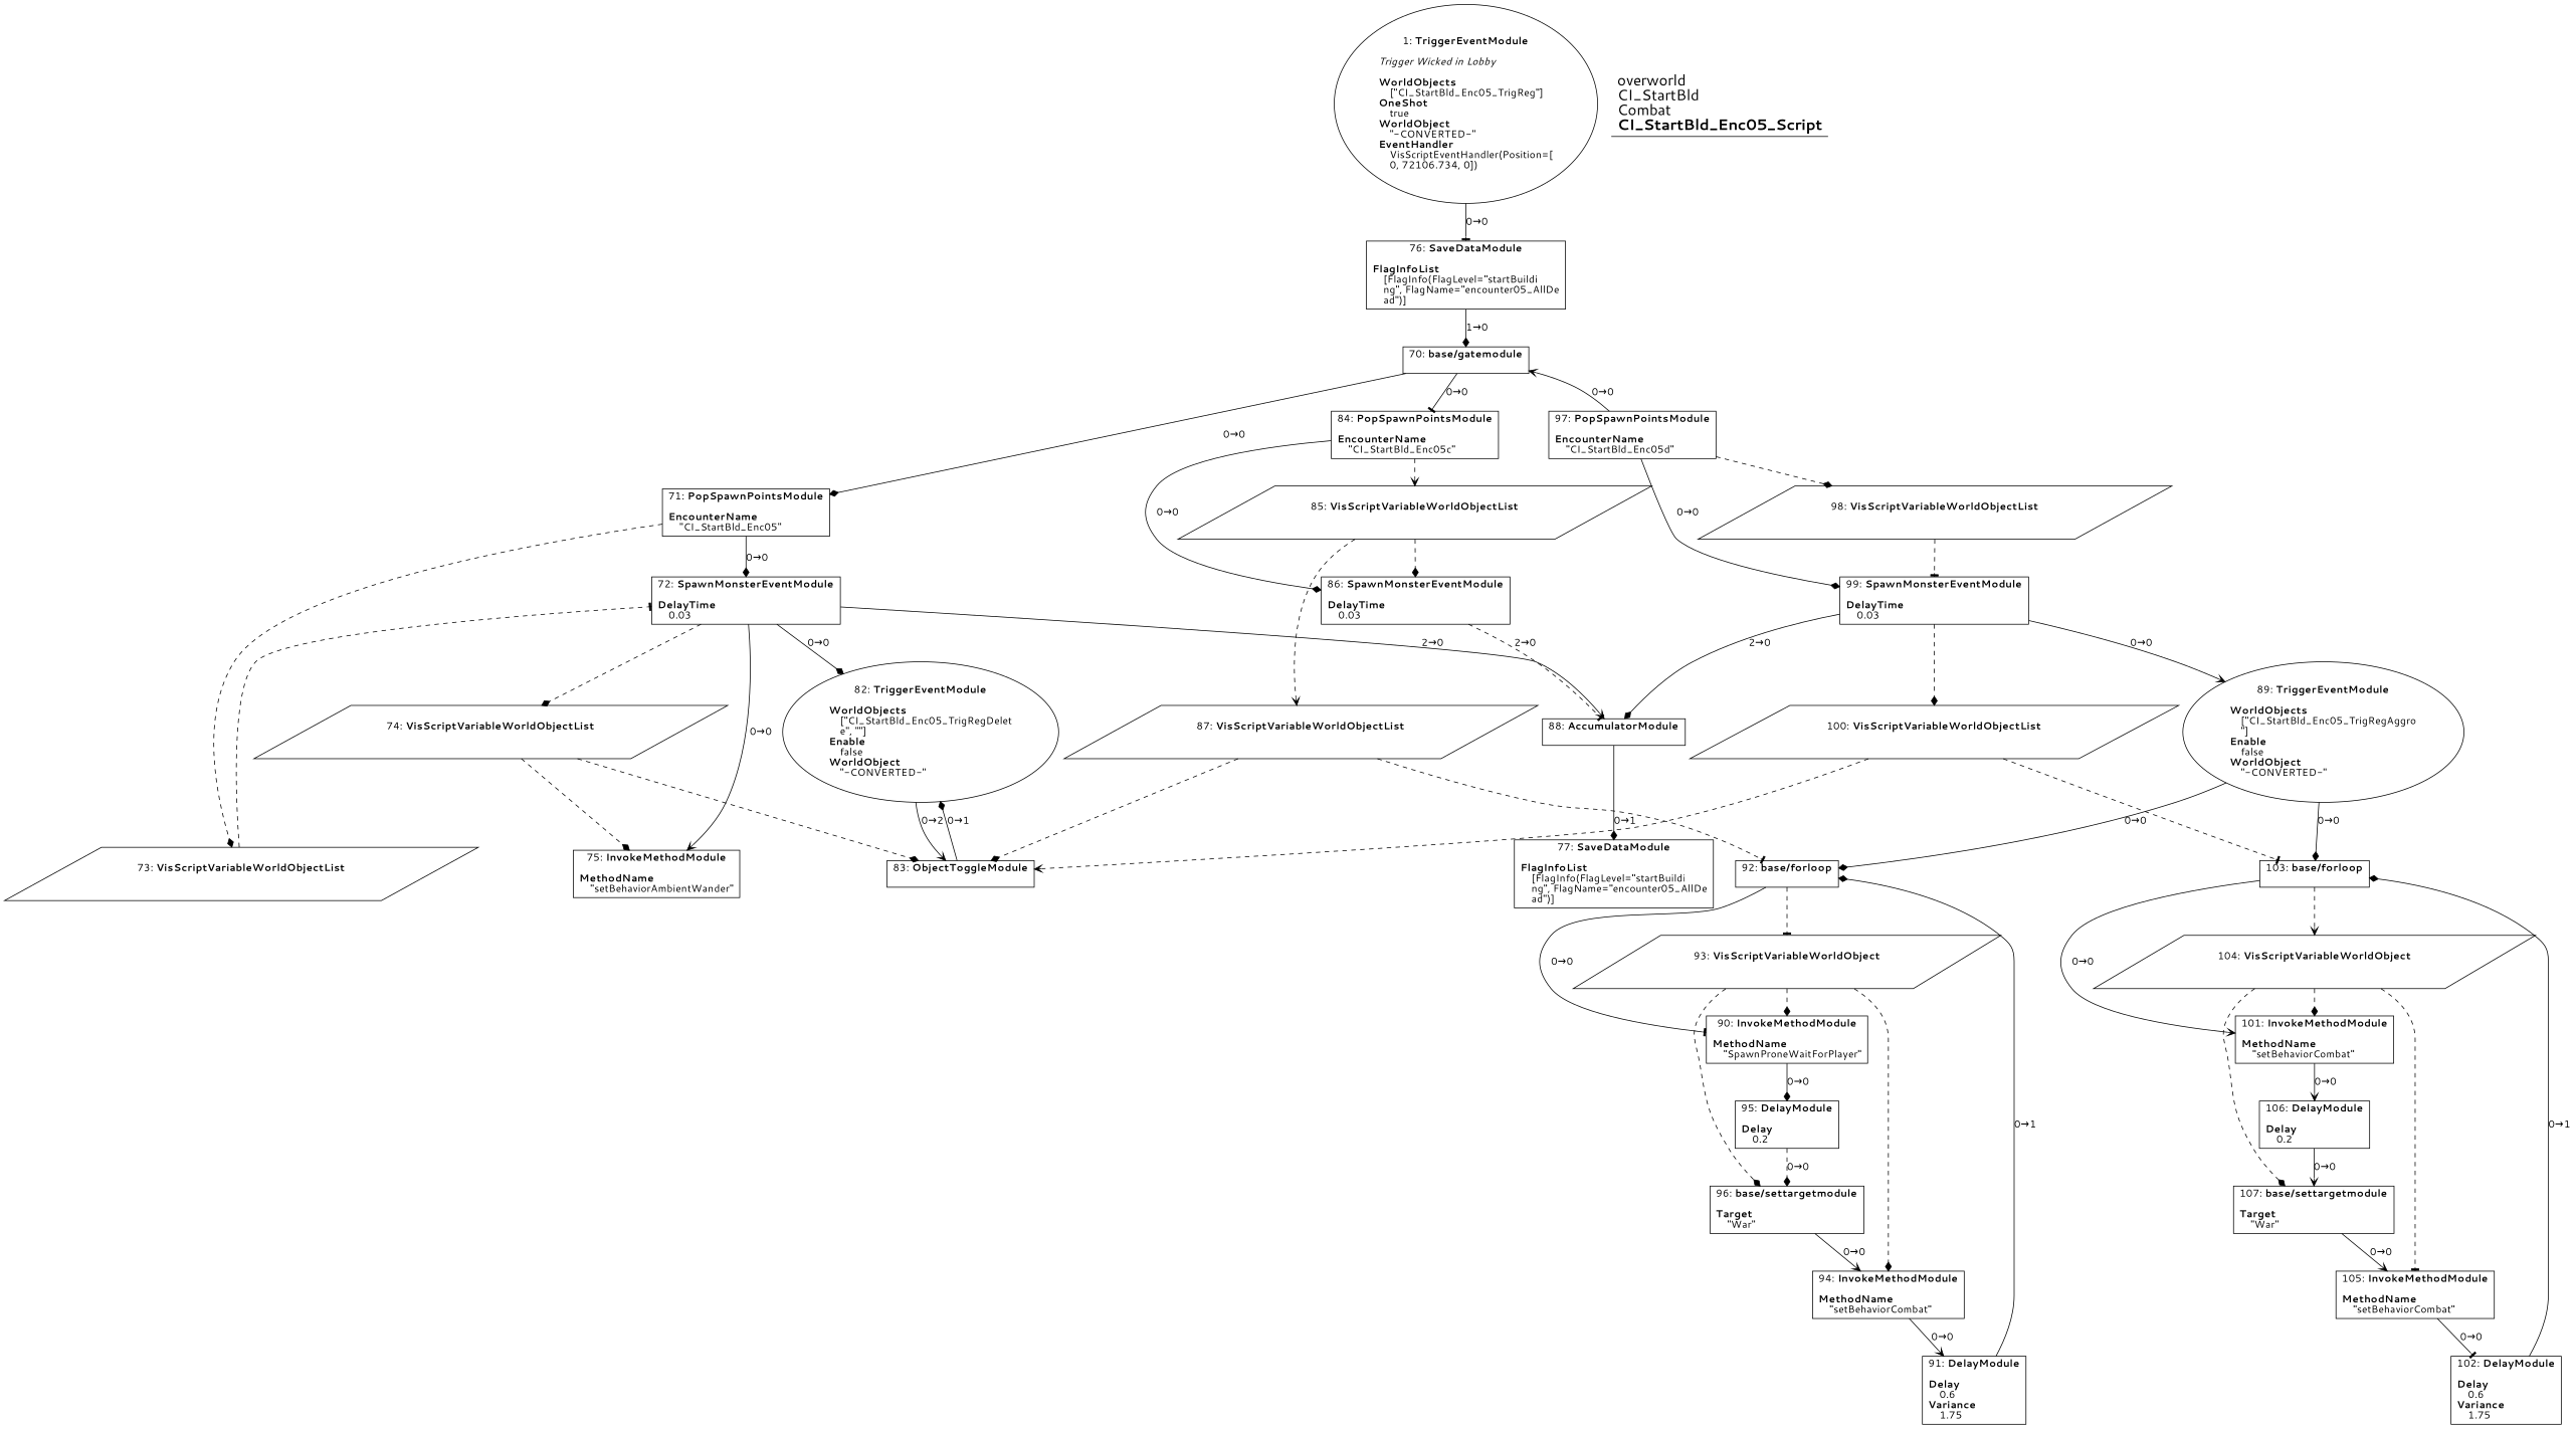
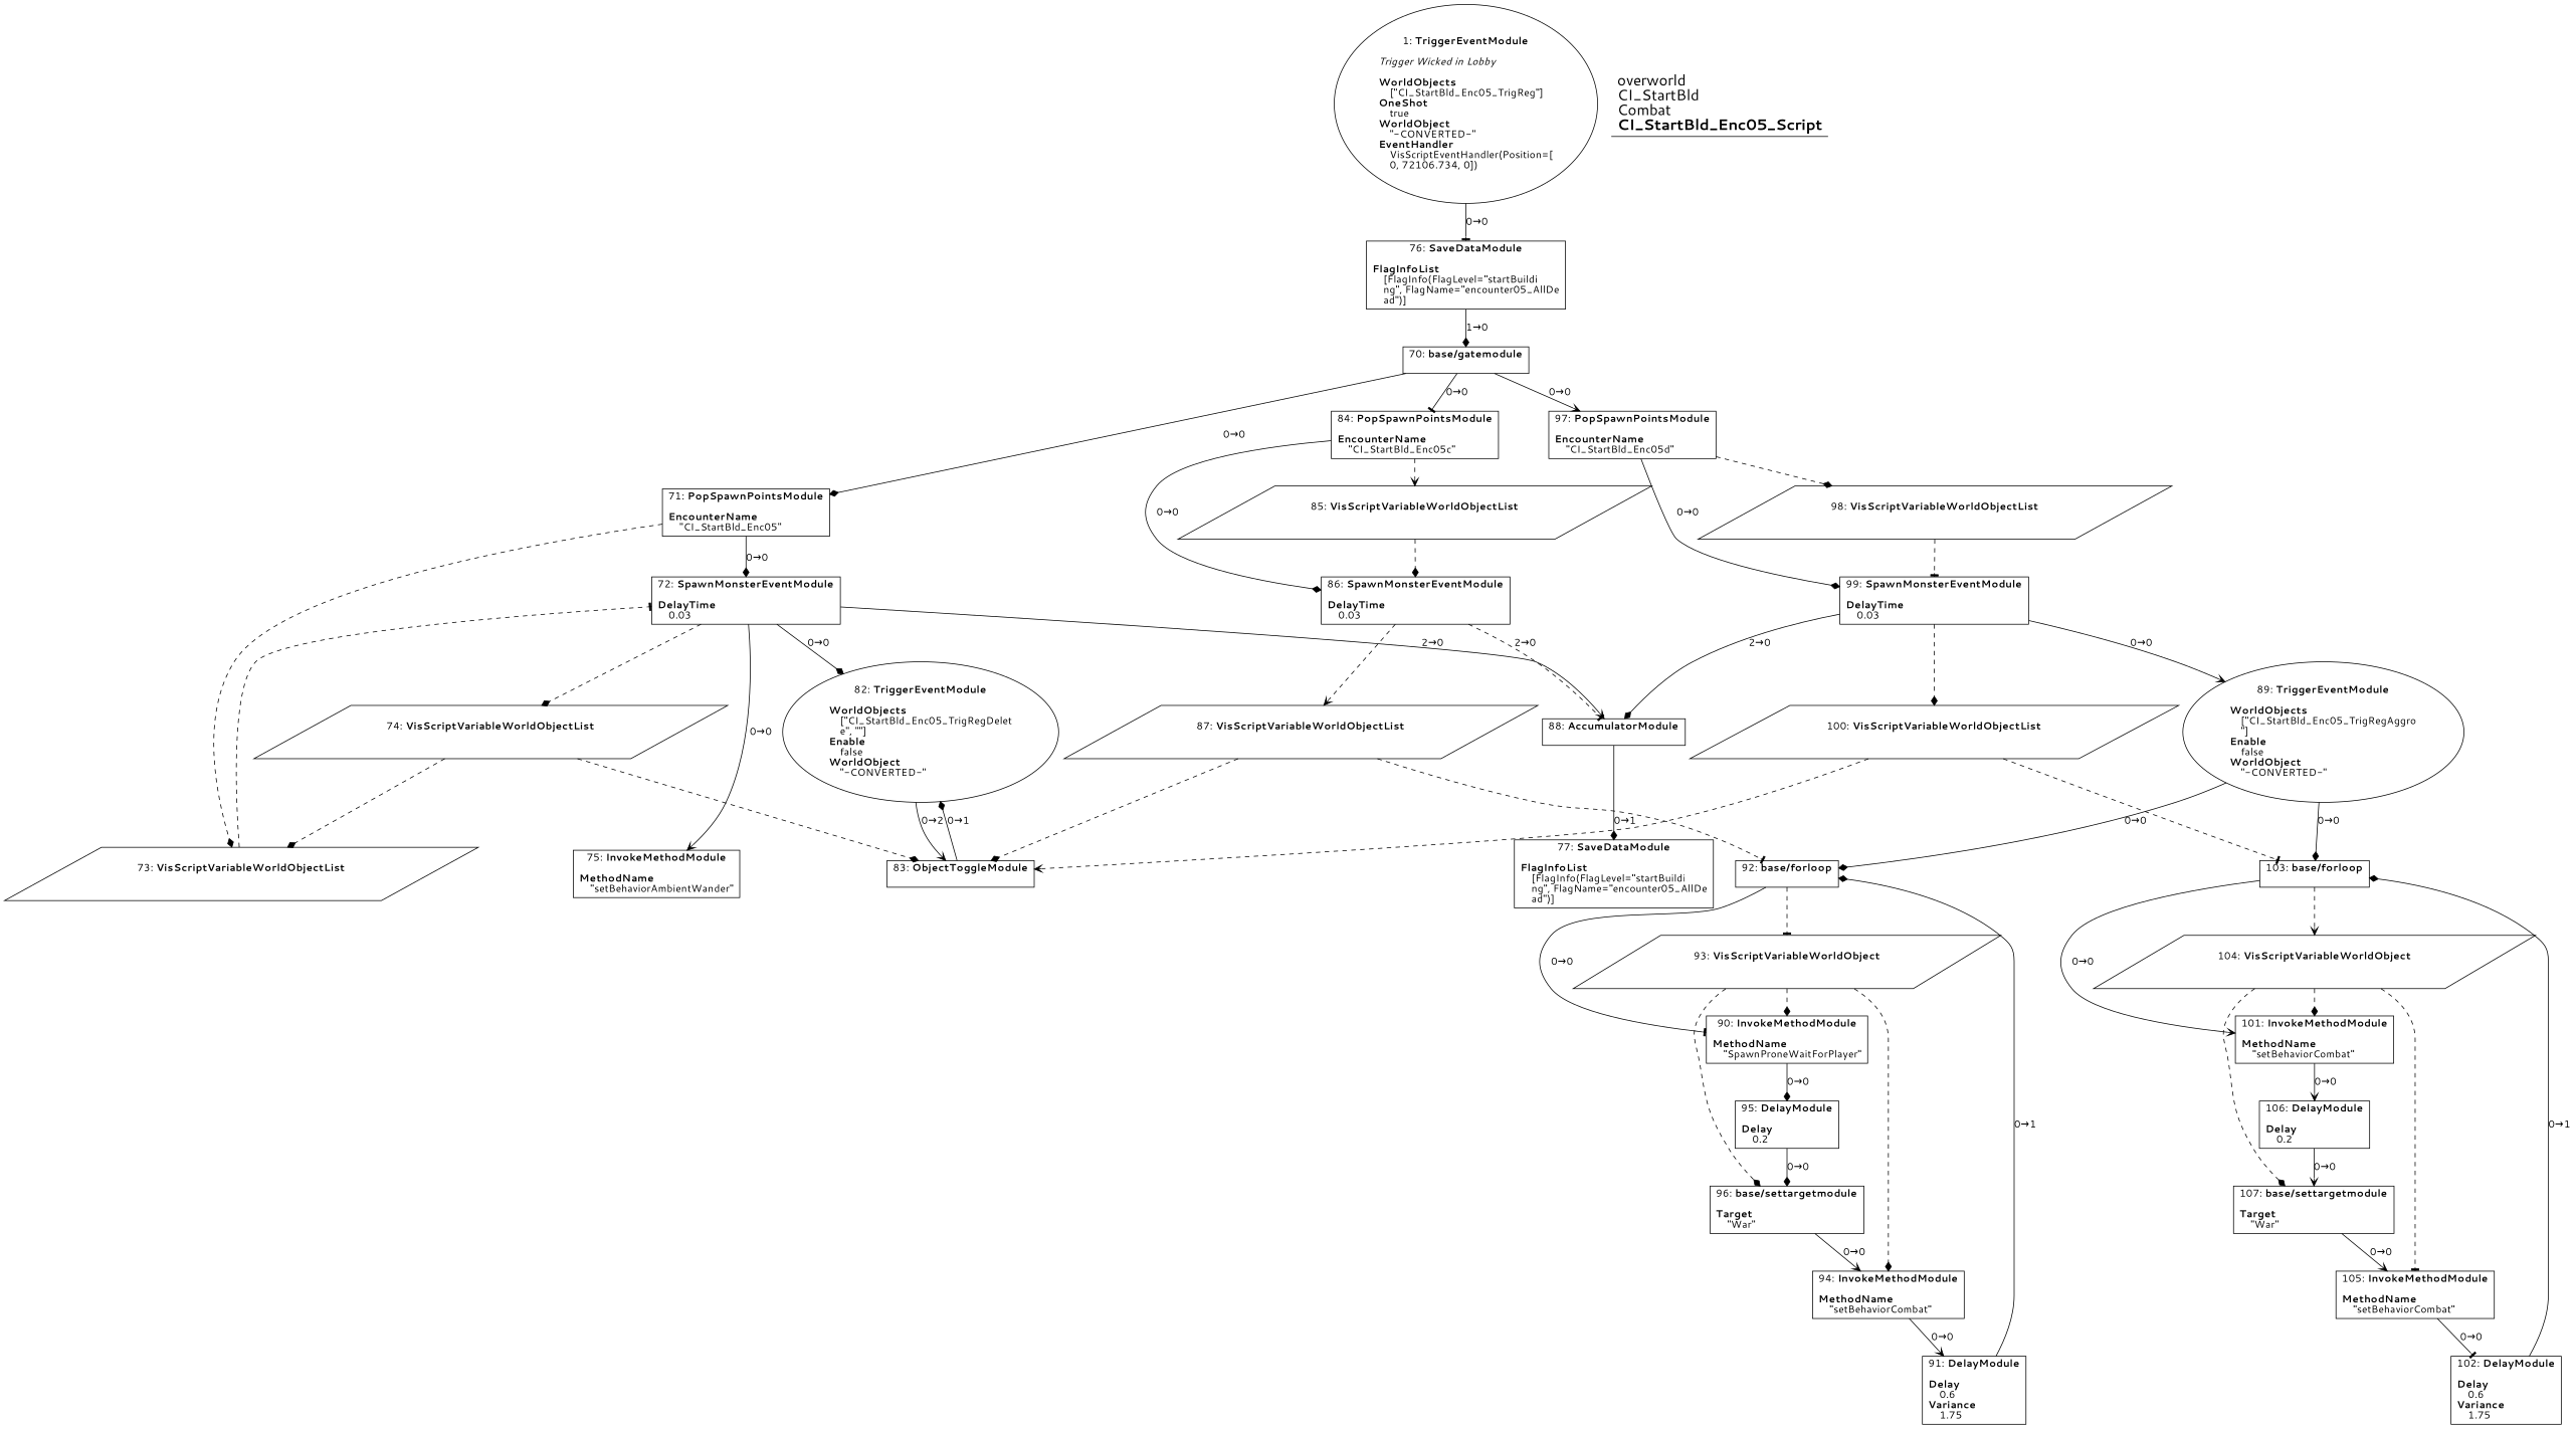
  digraph {
    fontname="Segoe UI"
    splines=spline
    node [fontname="Segoe UI" shape=box]
    edge [arrowhead=diamond fontname="Segoe UI"]
    n1 [label=<1: <b>TriggerEventModule</b><br/><br/><i>Trigger Wicked in Lobby<br align="left"/></i><br align="left"/><b>WorldObjects</b><br align="left"/>    [&quot;CI_StartBld_Enc05_TrigReg&quot;]<br align="left"/><b>OneShot</b><br align="left"/>    true<br align="left"/><b>WorldObject</b><br align="left"/>    &quot;-CONVERTED-&quot;<br align="left"/><b>EventHandler</b><br align="left"/>    VisScriptEventHandler(Position=[<br align="left"/>    0, 72106.734, 0])<br align="left"/>> shape=oval]
    n2 [label=<76: <b>SaveDataModule</b><br/><br/><b>FlagInfoList</b><br align="left"/>    [FlagInfo(FlagLevel=&quot;startBuildi<br align="left"/>    ng&quot;, FlagName=&quot;encounter05_AllDe<br align="left"/>    ad&quot;)]<br align="left"/>>]
    n3 [label=<70: <b>base/gatemodule</b><br/><br/>>]
    n4 [label=<71: <b>PopSpawnPointsModule</b><br/><br/><b>EncounterName</b><br align="left"/>    &quot;CI_StartBld_Enc05&quot;<br align="left"/>>]
    n5 [label=<84: <b>PopSpawnPointsModule</b><br/><br/><b>EncounterName</b><br align="left"/>    &quot;CI_StartBld_Enc05c&quot;<br align="left"/>>]
    n6 [label=<97: <b>PopSpawnPointsModule</b><br/><br/><b>EncounterName</b><br align="left"/>    &quot;CI_StartBld_Enc05d&quot;<br align="left"/>>]
    n7 [label=<72: <b>SpawnMonsterEventModule</b><br/><br/><b>DelayTime</b><br align="left"/>    0.03<br align="left"/>>]
    n8 [label=<73: <b>VisScriptVariableWorldObjectList</b><br/><br/>> shape=parallelogram]
    n9 [label=<86: <b>SpawnMonsterEventModule</b><br/><br/><b>DelayTime</b><br align="left"/>    0.03<br align="left"/>>]
    n10 [label=<85: <b>VisScriptVariableWorldObjectList</b><br/><br/>> shape=parallelogram]
    n11 [label=<99: <b>SpawnMonsterEventModule</b><br/><br/><b>DelayTime</b><br align="left"/>    0.03<br align="left"/>>]
    n12 [label=<98: <b>VisScriptVariableWorldObjectList</b><br/><br/>> shape=parallelogram]
    n13 [label=<75: <b>InvokeMethodModule</b><br/><br/><b>MethodName</b><br align="left"/>    &quot;setBehaviorAmbientWander&quot;<br align="left"/>>]
    n14 [label=<82: <b>TriggerEventModule</b><br/><br/><b>WorldObjects</b><br align="left"/>    [&quot;CI_StartBld_Enc05_TrigRegDelet<br align="left"/>    e&quot;, &quot;&quot;]<br align="left"/><b>Enable</b><br align="left"/>    false<br align="left"/><b>WorldObject</b><br align="left"/>    &quot;-CONVERTED-&quot;<br align="left"/>> shape=oval]
    n15 [label=<88: <b>AccumulatorModule</b><br/><br/>>]
    n16 [label=<74: <b>VisScriptVariableWorldObjectList</b><br/><br/>> shape=parallelogram]
    n17 [label=<87: <b>VisScriptVariableWorldObjectList</b><br/><br/>> shape=parallelogram]
    n18 [label=<100: <b>VisScriptVariableWorldObjectList</b><br/><br/>> shape=parallelogram]
    n19 [label=<89: <b>TriggerEventModule</b><br/><br/><b>WorldObjects</b><br align="left"/>    [&quot;CI_StartBld_Enc05_TrigRegAggro<br align="left"/>    &quot;]<br align="left"/><b>Enable</b><br align="left"/>    false<br align="left"/><b>WorldObject</b><br align="left"/>    &quot;-CONVERTED-&quot;<br align="left"/>> shape=oval]
    n20 [label=<83: <b>ObjectToggleModule</b><br/><br/>>]
    n21 [label=<77: <b>SaveDataModule</b><br/><br/><b>FlagInfoList</b><br align="left"/>    [FlagInfo(FlagLevel=&quot;startBuildi<br align="left"/>    ng&quot;, FlagName=&quot;encounter05_AllDe<br align="left"/>    ad&quot;)]<br align="left"/>>]
    n22 [label=<92: <b>base/forloop</b><br/><br/>>]
    n23 [label=<90: <b>InvokeMethodModule</b><br/><br/><b>MethodName</b><br align="left"/>    &quot;SpawnProneWaitForPlayer&quot;<br align="left"/>>]
    n24 [label=<93: <b>VisScriptVariableWorldObject</b><br/><br/>> shape=parallelogram]
    n25 [label=<103: <b>base/forloop</b><br/><br/>>]
    n26 [label=<101: <b>InvokeMethodModule</b><br/><br/><b>MethodName</b><br align="left"/>    &quot;setBehaviorCombat&quot;<br align="left"/>>]
    n27 [label=<104: <b>VisScriptVariableWorldObject</b><br/><br/>> shape=parallelogram]
    n28 [label=<95: <b>DelayModule</b><br/><br/><b>Delay</b><br align="left"/>    0.2<br align="left"/>>]
    n29 [label=<96: <b>base/settargetmodule</b><br/><br/><b>Target</b><br align="left"/>    &quot;War&quot;<br align="left"/>>]
    n30 [label=<94: <b>InvokeMethodModule</b><br/><br/><b>MethodName</b><br align="left"/>    &quot;setBehaviorCombat&quot;<br align="left"/>>]
    n31 [label=<106: <b>DelayModule</b><br/><br/><b>Delay</b><br align="left"/>    0.2<br align="left"/>>]
    n32 [label=<107: <b>base/settargetmodule</b><br/><br/><b>Target</b><br align="left"/>    &quot;War&quot;<br align="left"/>>]
    n33 [label=<105: <b>InvokeMethodModule</b><br/><br/><b>MethodName</b><br align="left"/>    &quot;setBehaviorCombat&quot;<br align="left"/>>]
    n34 [label=<91: <b>DelayModule</b><br/><br/><b>Delay</b><br align="left"/>    0.6<br align="left"/><b>Variance</b><br align="left"/>    1.75<br align="left"/>>]
    n35 [label=<102: <b>DelayModule</b><br/><br/><b>Delay</b><br align="left"/>    0.6<br align="left"/><b>Variance</b><br align="left"/>    1.75<br align="left"/>>]
    n36 [label=<<font point-size="20">overworld<br align="left"/>CI_StartBld<br align="left"/>Combat<br align="left"/><b>CI_StartBld_Enc05_Script</b><br align="left"/></font>> shape=underline]
    n1 -> n2 [arrowhead=tee label="0→0"]
    n2 -> n3 [label="1→0"]
    n3 -> n4 [label="0→0"]
    n3 -> n5 [arrowhead=tee label="0→0"]
-   n6 -> n3 [arrowhead=vee label="0→0"]
+   n3 -> n6 [arrowhead=vee label="0→0"]
    n4 -> n7 [label="0→0"]
    n4 -> n8 [style=dashed]
    n5 -> n9 [label="0→0"]
    n5 -> n10 [arrowhead=vee style=dashed]
    n6 -> n11 [label="0→0"]
    n6 -> n12 [style=dashed]
    n7 -> n13 [arrowhead=vee label="0→0"]
    n7 -> n14 [label="0→0"]
    n7 -> n15 [arrowhead=vee label="2→0"]
    n7 -> n16 [style=dashed]
    n8 -> n7 [arrowhead=tee style=dashed]
    n9 -> n15 [arrowhead=tee label="2→0" style=dashed]
-   n10 -> n17 [arrowhead=vee style=dashed]
+   n9 -> n17 [arrowhead=vee style=dashed]
    n10 -> n9 [style=dashed]
    n11 -> n15 [label="2→0"]
    n11 -> n18 [style=dashed]
    n11 -> n19 [arrowhead=vee label="0→0"]
    n12 -> n11 [arrowhead=tee style=dashed]
    n14 -> n20 [arrowhead=vee label="0→2"]
    n15 -> n21 [label="0→1"]
-   n16 -> n13 [style=dashed]
+   n16 -> n8 [style=dashed]
    n16 -> n20 [style=dashed]
    n17 -> n20 [style=dashed]
    n17 -> n22 [arrowhead=tee style=dashed]
    n18 -> n20 [arrowhead=vee style=dashed]
    n18 -> n25 [arrowhead=tee style=dashed]
    n19 -> n22 [label="0→0"]
    n19 -> n25 [label="0→0"]
    n20 -> n14 [label="0→1"]
    n22 -> n23 [arrowhead=tee label="0→0"]
    n22 -> n24 [arrowhead=tee style=dashed]
    n23 -> n28 [label="0→0"]
    n24 -> n23 [style=dashed]
    n24 -> n29 [style=dashed]
    n24 -> n30 [style=dashed]
    n25 -> n26 [arrowhead=vee label="0→0"]
    n25 -> n27 [arrowhead=vee style=dashed]
    n26 -> n31 [arrowhead=vee label="0→0"]
    n27 -> n26 [style=dashed]
    n27 -> n32 [style=dashed]
    n27 -> n33 [arrowhead=tee style=dashed]
-   n28 -> n29 [label="0→0" style=dashed]
+   n28 -> n29 [label="0→0"]
    n29 -> n30 [arrowhead=vee label="0→0"]
    n30 -> n34 [arrowhead=vee label="0→0"]
    n31 -> n32 [arrowhead=vee label="0→0"]
    n32 -> n33 [arrowhead=vee label="0→0"]
    n33 -> n35 [arrowhead=tee label="0→0"]
    n34 -> n22 [label="0→1"]
    n35 -> n25 [label="0→1"]
  }
